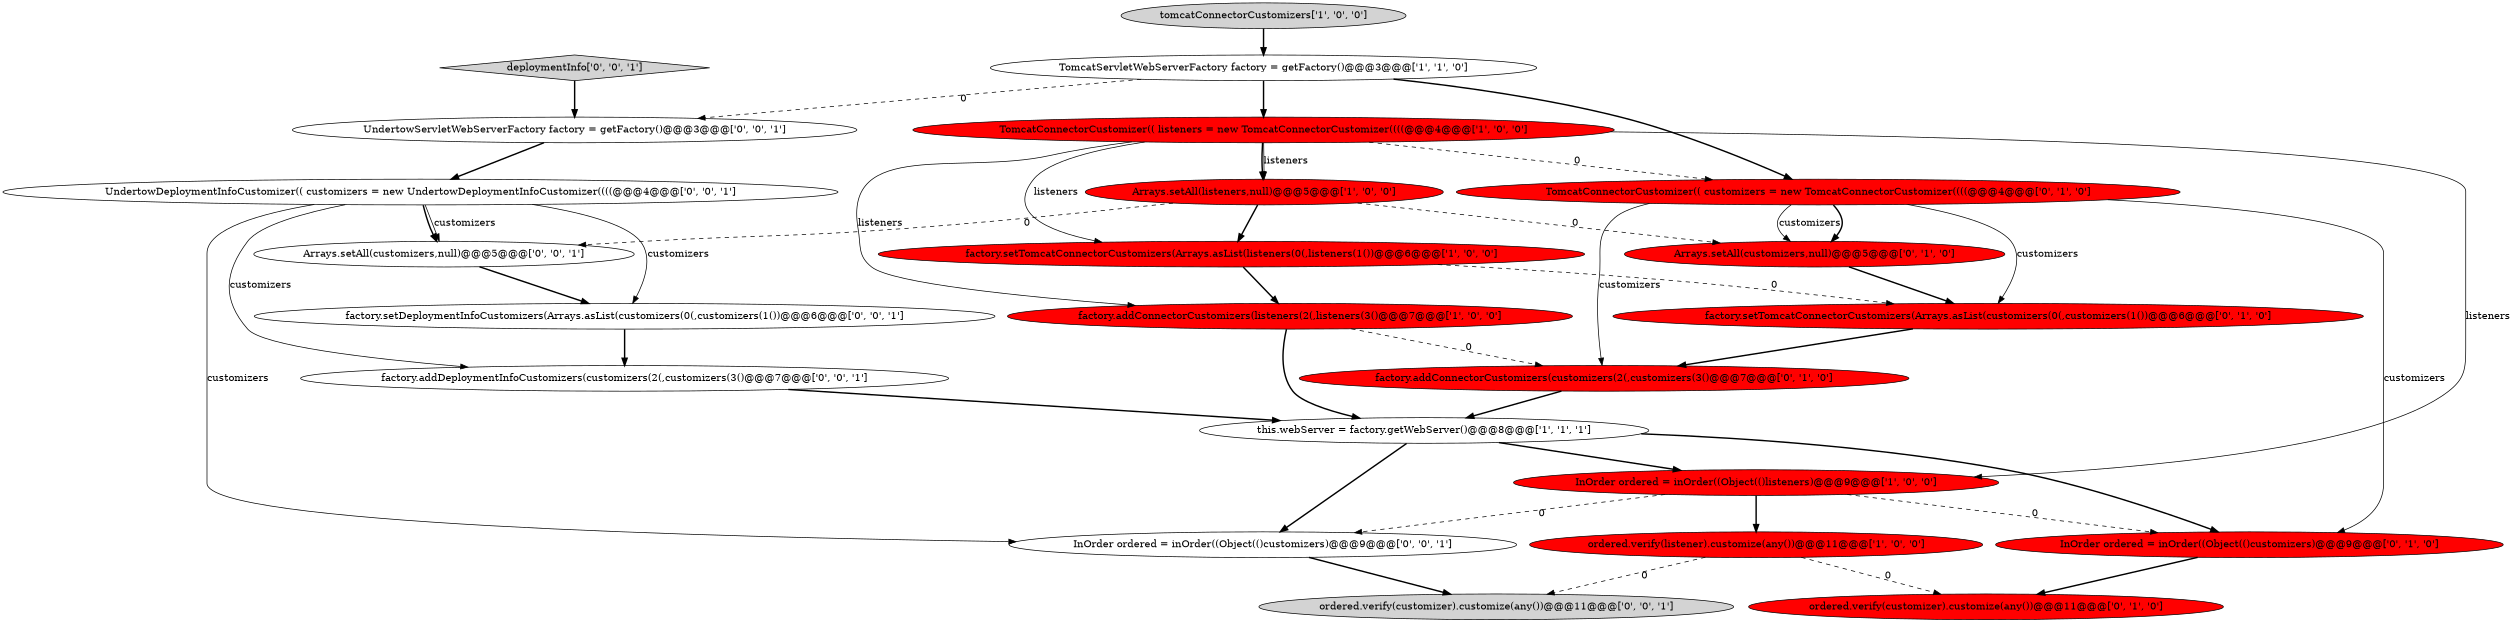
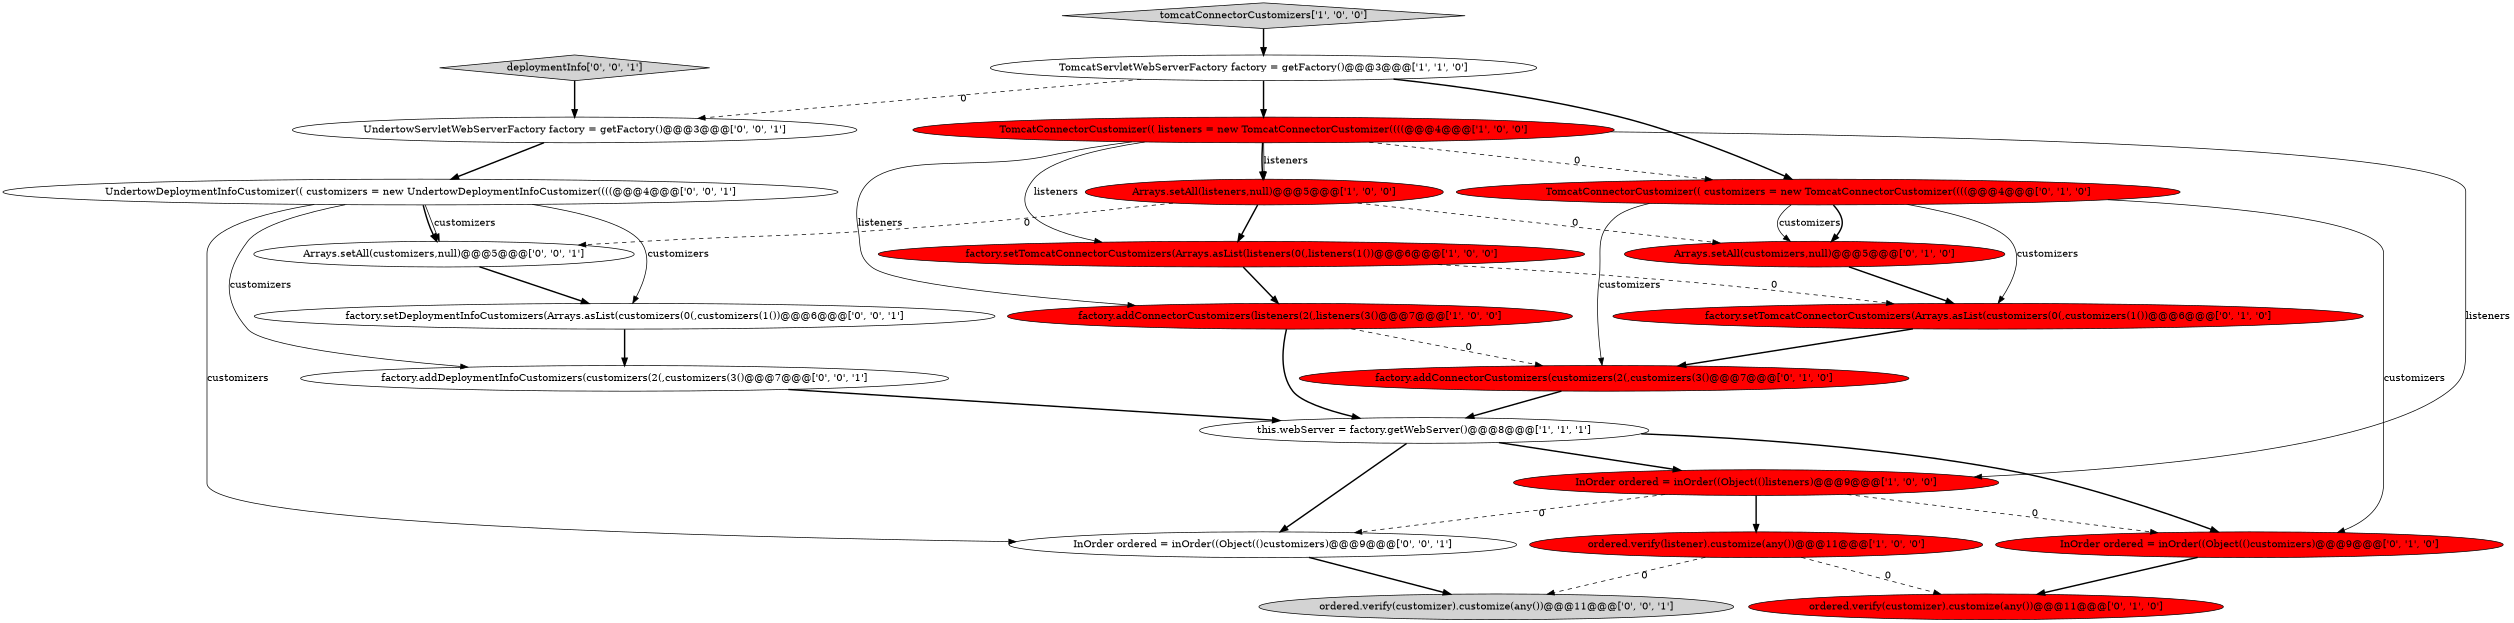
  digraph {
    node [fillcolor=red shape=ellipse style=filled]
    edge [style=bold]
    n1 [fillcolor=white label="TomcatServletWebServerFactory factory = getFactory()@@@3@@@['1', '1', '0']"]
    n2 [fillcolor=white label="UndertowServletWebServerFactory factory = getFactory()@@@3@@@['0', '0', '1']"]
    n3 [label="TomcatConnectorCustomizer(( customizers = new TomcatConnectorCustomizer((((@@@4@@@['0', '1', '0']"]
    n4 [label="TomcatConnectorCustomizer(( listeners = new TomcatConnectorCustomizer((((@@@4@@@['1', '0', '0']"]
    n5 [fillcolor=white label="UndertowDeploymentInfoCustomizer(( customizers = new UndertowDeploymentInfoCustomizer((((@@@4@@@['0', '0', '1']"]
    n6 [label="factory.addConnectorCustomizers(customizers(2(,customizers(3()@@@7@@@['0', '1', '0']"]
    n7 [label="factory.setTomcatConnectorCustomizers(Arrays.asList(customizers(0(,customizers(1())@@@6@@@['0', '1', '0']"]
    n8 [label="InOrder ordered = inOrder((Object(()customizers)@@@9@@@['0', '1', '0']"]
    n9 [label="Arrays.setAll(customizers,null)@@@5@@@['0', '1', '0']"]
    n10 [label="factory.addConnectorCustomizers(listeners(2(,listeners(3()@@@7@@@['1', '0', '0']"]
    n11 [label="factory.setTomcatConnectorCustomizers(Arrays.asList(listeners(0(,listeners(1())@@@6@@@['1', '0', '0']"]
    n12 [label="Arrays.setAll(listeners,null)@@@5@@@['1', '0', '0']"]
    n13 [label="InOrder ordered = inOrder((Object(()listeners)@@@9@@@['1', '0', '0']"]
    n14 [fillcolor=white label="this.webServer = factory.getWebServer()@@@8@@@['1', '1', '1']"]
    n15 [fillcolor=white label="InOrder ordered = inOrder((Object(()customizers)@@@9@@@['0', '0', '1']"]
    n16 [label="ordered.verify(customizer).customize(any())@@@11@@@['0', '1', '0']"]
    n17 [fillcolor=lightgray label="ordered.verify(customizer).customize(any())@@@11@@@['0', '0', '1']"]
    n18 [fillcolor=white label="Arrays.setAll(customizers,null)@@@5@@@['0', '0', '1']"]
    n19 [fillcolor=white label="factory.setDeploymentInfoCustomizers(Arrays.asList(customizers(0(,customizers(1())@@@6@@@['0', '0', '1']"]
    n20 [fillcolor=white label="factory.addDeploymentInfoCustomizers(customizers(2(,customizers(3()@@@7@@@['0', '0', '1']"]
    n21 [fillcolor=lightgray label="deploymentInfo['0', '0', '1']" shape=diamond]
    n22 [label="ordered.verify(listener).customize(any())@@@11@@@['1', '0', '0']"]
-   n23 [fillcolor=lightgray label="tomcatConnectorCustomizers['1', '0', '0']"]
+   n23 [fillcolor=lightgray label="tomcatConnectorCustomizers['1', '0', '0']" shape=diamond]
    n1 -> n2 [label=0 style=dashed]
    n1 -> n3
    n1 -> n4
    n2 -> n5
    n3 -> n6 [label=customizers style=solid]
    n3 -> n7 [label=customizers style=solid]
    n3 -> n8 [label=customizers style=solid]
    n3 -> n9 [label=customizers style=solid]
    n3 -> n9
    n4 -> n3 [label=0 style=dashed]
    n4 -> n10 [label=listeners style=solid]
    n4 -> n11 [label=listeners style=solid]
    n4 -> n12
    n4 -> n12 [label=listeners style=solid]
    n4 -> n13 [label=listeners style=solid]
    n5 -> n15 [label=customizers style=solid]
    n5 -> n18 [label=customizers style=solid]
    n5 -> n18
    n5 -> n19 [label=customizers style=solid]
    n5 -> n20 [label=customizers style=solid]
    n6 -> n14
    n7 -> n6
    n8 -> n16
    n9 -> n7
    n10 -> n6 [label=0 style=dashed]
    n10 -> n14
    n11 -> n7 [label=0 style=dashed]
    n11 -> n10
    n12 -> n9 [label=0 style=dashed]
    n12 -> n11
    n12 -> n18 [label=0 style=dashed]
    n13 -> n8 [label=0 style=dashed]
    n13 -> n15 [label=0 style=dashed]
    n13 -> n22
    n14 -> n8
    n14 -> n13
    n14 -> n15
    n15 -> n17
    n18 -> n19
    n19 -> n20
    n20 -> n14
    n21 -> n2
    n22 -> n16 [label=0 style=dashed]
    n22 -> n17 [label=0 style=dashed]
    n23 -> n1
  }
